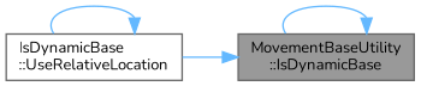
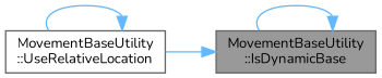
  digraph {
    rankdir=RL
    fontname=Nunito
    node [fontname=Nunito fontsize=10 shape=box style=filled]
    edge [color=steelblue1 dir=back fontname=Nunito fontsize=10 labelfontname=Helvetica labelfontsize=10 style=solid]
    n1 [color=gray40 fillcolor=grey60 fontcolor=black height=0.2 label="MovementBaseUtility\l::IsDynamicBase" width=0.4]
-   n2 [color=grey40 fillcolor=white height=0.2 label="IsDynamicBase\l::UseRelativeLocation" width=0.4]
+   n2 [color=grey40 fillcolor=white height=0.2 label="MovementBaseUtility\l::UseRelativeLocation" width=0.4]
    n1 -> n1
    n1 -> n2
    n2 -> n2
  }
